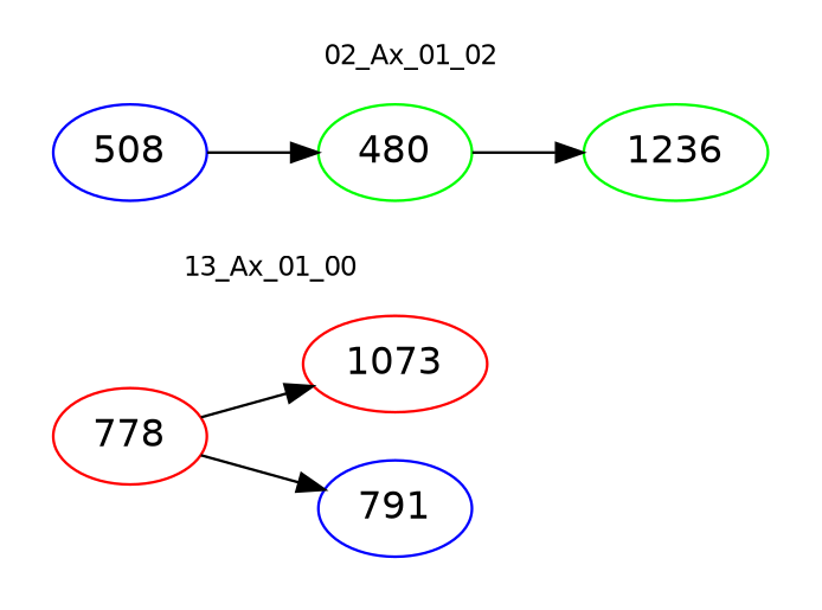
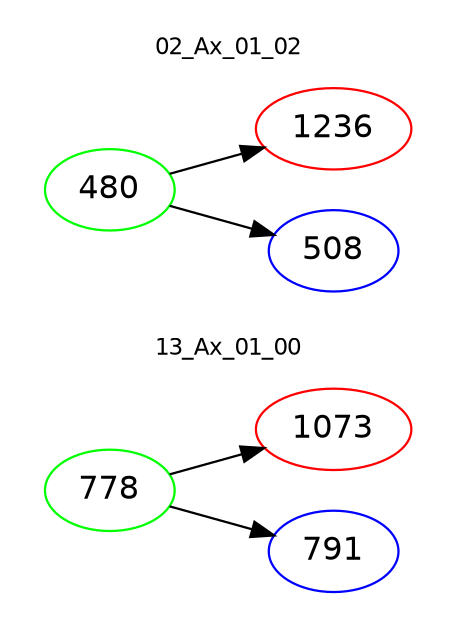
  digraph {
    fontname="DejaVu Sans"
    rankdir=LR
    node [color=green fontname="DejaVu Sans"]
    edge [color=black fontname="DejaVu Sans"]
-   n1 [color=red label=778]
+   n1 [label=778]
    n2 [color=blue label=791]
    n3 [color=red label=1073]
    n4 [label=480]
    n5 [color=blue label=508]
-   n6 [label=1236]
+   n6 [color=red label=1236]
    subgraph cluster_1 {
      color=white
      fontsize=10
      label="13_Ax_01_00"
      n1
      n2
      n3
    }
    subgraph cluster_2 {
      color=white
      fontsize=10
      label="02_Ax_01_02"
      n4
      n5
      n6
    }
    n1 -> n2
    n1 -> n3
-   n5 -> n4
+   n4 -> n5
    n4 -> n6
  }
